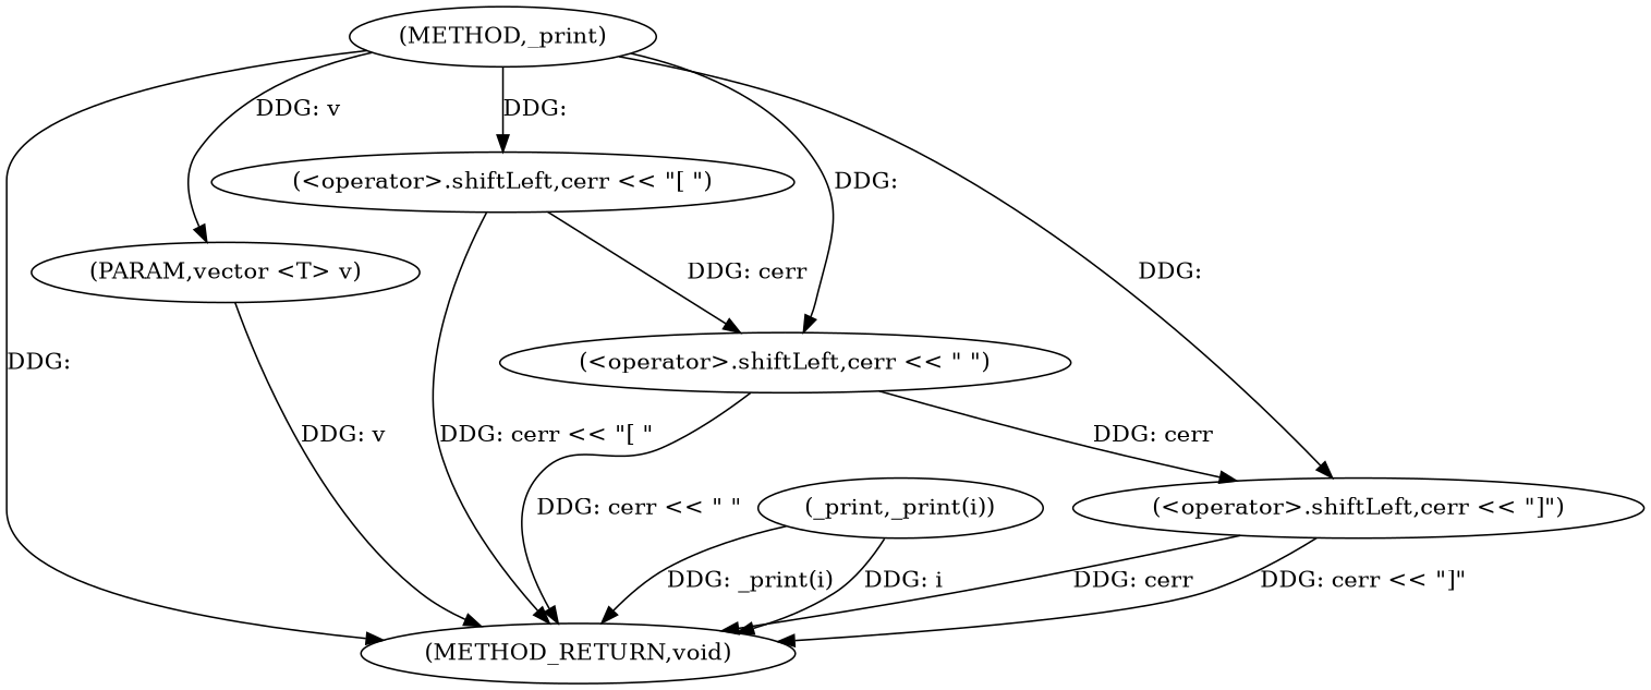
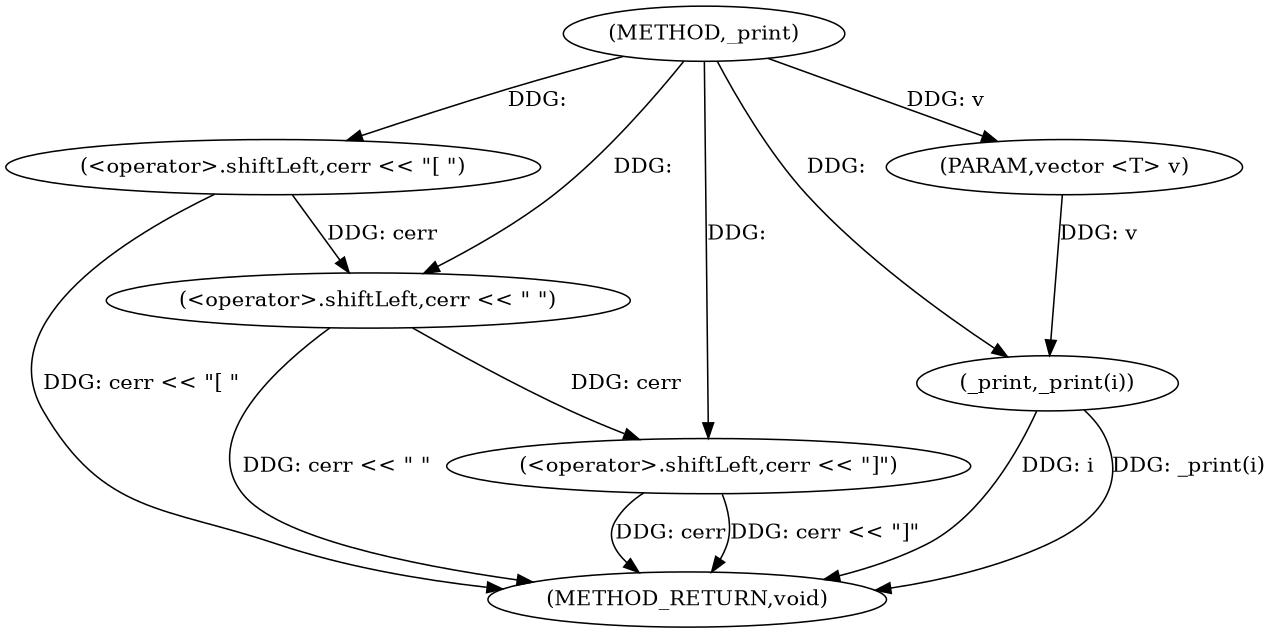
  digraph {
    n1 [label="(METHOD,_print)"]
    n2 [label="(PARAM,vector <T> v)"]
    n3 [label="(<operator>.shiftLeft,cerr << \"[ \")"]
    n4 [label="(<operator>.shiftLeft,cerr << \"]\")"]
    n5 [label="(_print,_print(i))"]
    n6 [label="(<operator>.shiftLeft,cerr << \" \")"]
    n7 [label="(METHOD_RETURN,void)"]
    n1 -> n2 [label="DDG: v"]
    n1 -> n3 [label="DDG: "]
    n1 -> n4 [label="DDG: "]
-   n1 -> n7 [label="DDG: "]
+   n1 -> n5 [label="DDG: "]
    n1 -> n6 [label="DDG: "]
-   n2 -> n7 [label="DDG: v"]
+   n2 -> n5 [label="DDG: v"]
    n3 -> n6 [label="DDG: cerr"]
    n3 -> n7 [label="DDG: cerr << \"[ \""]
    n4 -> n7 [label="DDG: cerr"]
    n4 -> n7 [label="DDG: cerr << \"]\""]
    n5 -> n7 [label="DDG: _print(i)"]
    n5 -> n7 [label="DDG: i"]
    n6 -> n4 [label="DDG: cerr"]
    n6 -> n7 [label="DDG: cerr << \" \""]
  }
